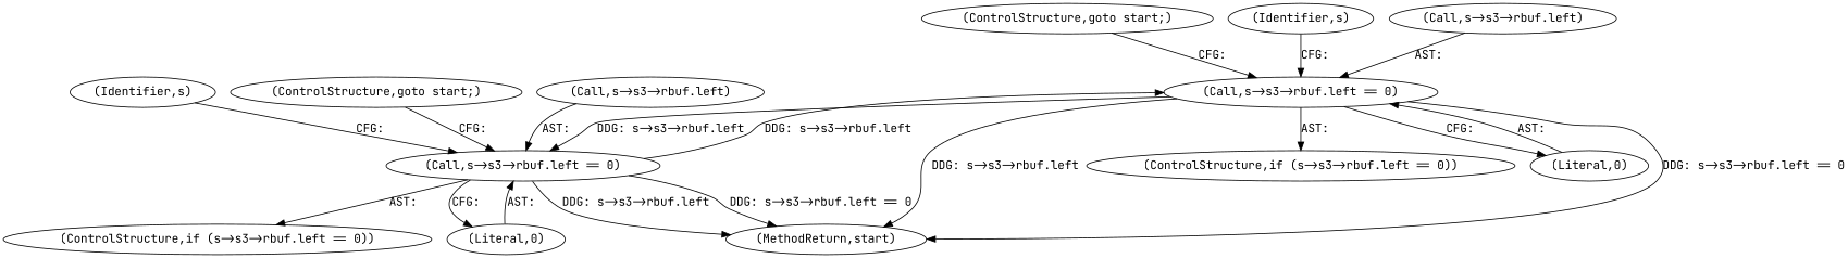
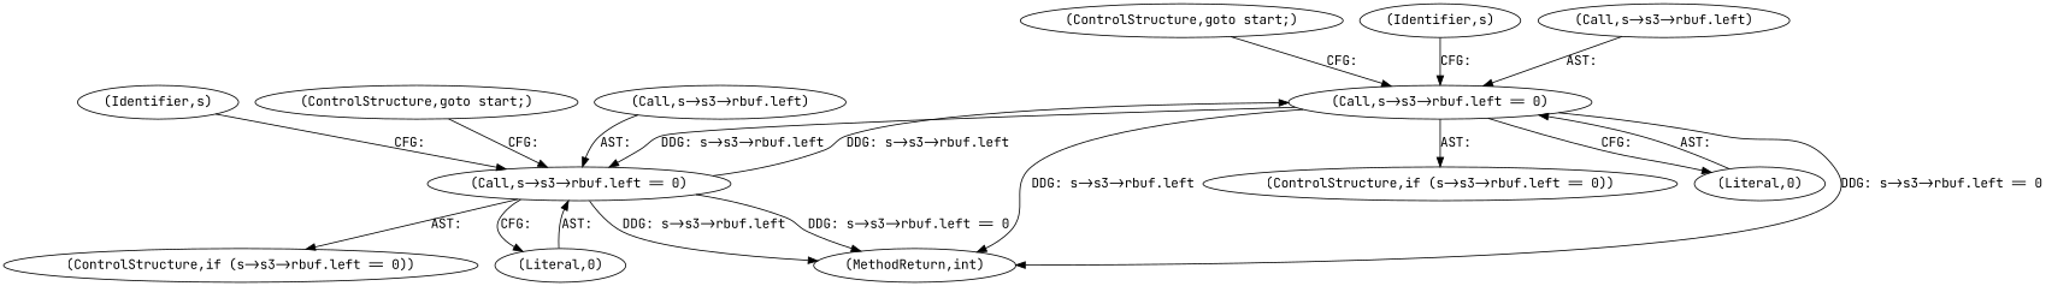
  digraph {
    fontname="JetBrains Mono"
    node [fontname="JetBrains Mono"]
    edge [fontname="JetBrains Mono"]
    n1 [label="(Call,s->s3->rbuf.left == 0)"]
    n2 [label="(Call,s->s3->rbuf.left == 0)"]
-   n3 [label="(MethodReturn,start)"]
+   n3 [label="(MethodReturn,int)"]
    n4 [label="(ControlStructure,if (s->s3->rbuf.left == 0))"]
    n5 [label="(Literal,0)"]
    n6 [label="(ControlStructure,if (s->s3->rbuf.left == 0))"]
    n7 [label="(Literal,0)"]
    n8 [label="(Identifier,s)"]
    n9 [label="(ControlStructure,goto start;)"]
    n10 [label="(Call,s->s3->rbuf.left)"]
    n11 [label="(ControlStructure,goto start;)"]
    n12 [label="(Identifier,s)"]
    n13 [label="(Call,s->s3->rbuf.left)"]
    n1 -> n2 [label="DDG: s->s3->rbuf.left"]
    n1 -> n3 [label="DDG: s->s3->rbuf.left == 0"]
    n1 -> n3 [label="DDG: s->s3->rbuf.left"]
    n1 -> n4 [label="AST: "]
    n1 -> n5 [label="CFG: "]
    n2 -> n1 [label="DDG: s->s3->rbuf.left"]
    n2 -> n3 [label="DDG: s->s3->rbuf.left"]
    n2 -> n3 [label="DDG: s->s3->rbuf.left == 0"]
    n2 -> n6 [label="AST: "]
    n2 -> n7 [label="CFG: "]
    n5 -> n1 [label="AST: "]
    n7 -> n2 [label="AST: "]
    n8 -> n2 [label="CFG: "]
    n9 -> n2 [label="CFG: "]
    n10 -> n2 [label="AST: "]
    n11 -> n1 [label="CFG: "]
    n12 -> n1 [label="CFG: "]
    n13 -> n1 [label="AST: "]
  }
